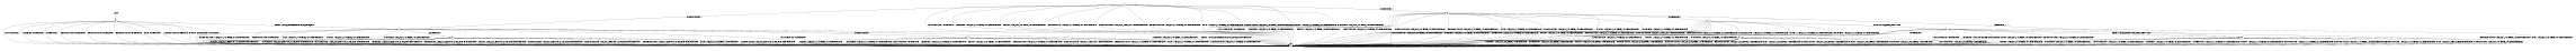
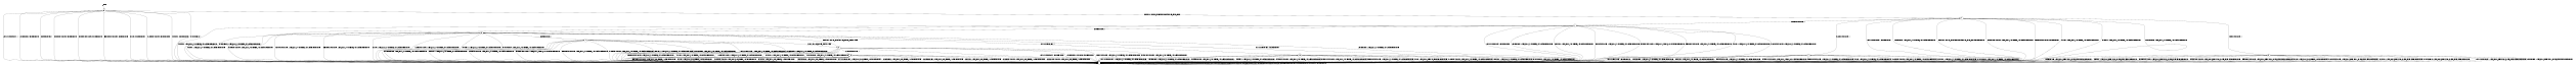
  digraph {
    fontname=Lato
    node [fontname=Lato shape=circle]
    edge [fontname=Lato]
    n1 [label=__start5 shape=none]
    n2 [label=0]
    n3 [label=1]
    n4 [label=2]
    n5 [label=3]
    n6 [label=4]
    n7 [label=7]
    n8 [label=9]
    n9 [label=5]
    n10 [label=6]
    n11 [label=8]
    n12 [label=13]
    n1 -> n2
    n2 -> n3 [label="AlertWarningCloseNotify / -"]
    n2 -> n3 [label="ApplicationData / ConnectionClosed"]
    n2 -> n3 [label="ChangeCipherSpec / -"]
    n2 -> n3 [label="DHClientKeyExchange / ConnectionClosed"]
    n2 -> n3 [label="DHEServerKeyExchange / ConnectionClosed"]
    n2 -> n3 [label="ECDHClientKeyExchange / ConnectionClosed"]
    n2 -> n3 [label="Finished / ConnectionClosed"]
    n2 -> n3 [label="RSAClientKeyExchange / ConnectionClosed"]
    n2 -> n3 [label="ServerHello / ConnectionClosed"]
    n2 -> n3 [label="ServerHelloDone / -"]
    n2 -> n4 [label="ClientHello / SERVER_HELLO|CERTIFICATE|SERVER_HELLO_DONE"]
    n3 -> n3 [label="AlertWarningCloseNotify / ConnectionClosed"]
    n3 -> n3 [label="ApplicationData / ConnectionClosed"]
    n3 -> n3 [label="ChangeCipherSpec / ConnectionClosed"]
    n3 -> n3 [label="ClientHello / ConnectionClosed"]
    n3 -> n3 [label="DHClientKeyExchange / ConnectionClosed"]
    n3 -> n3 [label="DHEServerKeyExchange / ConnectionClosed"]
    n3 -> n3 [label="ECDHClientKeyExchange / ConnectionClosed"]
    n3 -> n3 [label="Finished / ConnectionClosed"]
    n3 -> n3 [label="RSAClientKeyExchange / ConnectionClosed"]
    n3 -> n3 [label="ServerHello / ConnectionClosed"]
    n3 -> n3 [label="ServerHelloDone / ConnectionClosed"]
    n4 -> n3 [label="AlertWarningCloseNotify / ConnectionClosed"]
    n4 -> n3 [label="ApplicationData / ALERT_FATAL_UNEXPECTED_MESSAGE|ConnectionClosed"]
    n4 -> n3 [label="ClientHello / SERVER_HELLO|CERTIFICATE|SERVER_HELLO_DONE|ConnectionClosed"]
    n4 -> n3 [label="DHEServerKeyExchange / ALERT_FATAL_UNEXPECTED_MESSAGE|ConnectionClosed"]
    n4 -> n3 [label="ECDHClientKeyExchange / ConnectionClosed"]
    n4 -> n3 [label="Finished / ALERT_FATAL_UNEXPECTED_MESSAGE|ConnectionClosed"]
    n4 -> n3 [label="ServerHello / ALERT_FATAL_UNEXPECTED_MESSAGE|ConnectionClosed"]
    n4 -> n3 [label="ServerHelloDone / ALERT_FATAL_UNEXPECTED_MESSAGE|ConnectionClosed"]
-   n4 -> n5 [label="ChangeCipherSpec / -"]
-   n6 -> n4 [label="DHClientKeyExchange / -"]
+   n4 -> n5 [label="DHClientKeyExchange / -"]
+   n4 -> n6 [label="DHClientKeyExchange / -"]
    n4 -> n7 [label="RSAClientKeyExchange / -"]
    n5 -> n3 [label="AlertWarningCloseNotify / ALERT_FATAL_DECRYPTION_FAILED_RESERVED|ConnectionClosed"]
    n5 -> n3 [label="ApplicationData / ALERT_FATAL_DECRYPTION_FAILED_RESERVED|ConnectionClosed"]
    n5 -> n3 [label="ChangeCipherSpec / ALERT_FATAL_DECRYPTION_FAILED_RESERVED|ConnectionClosed"]
    n5 -> n3 [label="ClientHello / ALERT_FATAL_DECRYPTION_FAILED_RESERVED|ConnectionClosed"]
    n5 -> n3 [label="DHClientKeyExchange / ALERT_FATAL_DECRYPTION_FAILED_RESERVED|ConnectionClosed"]
    n5 -> n3 [label="DHEServerKeyExchange / ALERT_FATAL_DECRYPTION_FAILED_RESERVED|ConnectionClosed"]
    n5 -> n3 [label="ECDHClientKeyExchange / ALERT_FATAL_DECRYPTION_FAILED_RESERVED|ConnectionClosed"]
    n5 -> n3 [label="Finished / ALERT_FATAL_BAD_RECORD_MAC|ConnectionClosed"]
    n5 -> n3 [label="RSAClientKeyExchange / ALERT_FATAL_DECRYPTION_FAILED_RESERVED|ConnectionClosed"]
    n5 -> n3 [label="ServerHello / ALERT_FATAL_DECRYPTION_FAILED_RESERVED|ConnectionClosed"]
    n5 -> n3 [label="ServerHelloDone / ALERT_FATAL_DECRYPTION_FAILED_RESERVED|ConnectionClosed"]
    n6 -> n3 [label="AlertWarningCloseNotify / ConnectionClosed"]
    n6 -> n3 [label="ApplicationData / ALERT_FATAL_UNEXPECTED_MESSAGE|ConnectionClosed"]
    n6 -> n3 [label="ClientHello / ALERT_FATAL_UNEXPECTED_MESSAGE|ConnectionClosed"]
    n6 -> n3 [label="DHClientKeyExchange / ALERT_FATAL_UNEXPECTED_MESSAGE|ConnectionClosed"]
    n6 -> n3 [label="DHEServerKeyExchange / ALERT_FATAL_ILLEGAL_PARAMETER|ConnectionClosed"]
    n6 -> n3 [label="ECDHClientKeyExchange / ALERT_FATAL_UNEXPECTED_MESSAGE|ConnectionClosed"]
    n6 -> n3 [label="Finished / ALERT_FATAL_UNEXPECTED_MESSAGE|ConnectionClosed"]
    n6 -> n3 [label="RSAClientKeyExchange / ALERT_FATAL_UNEXPECTED_MESSAGE|ConnectionClosed"]
    n6 -> n3 [label="ServerHello / ALERT_FATAL_UNEXPECTED_MESSAGE|ConnectionClosed"]
    n6 -> n3 [label="ServerHelloDone / ALERT_FATAL_UNEXPECTED_MESSAGE|ConnectionClosed"]
    n6 -> n8 [label="ChangeCipherSpec / -"]
    n7 -> n3 [label="AlertWarningCloseNotify / ConnectionClosed"]
    n7 -> n3 [label="ApplicationData / ALERT_FATAL_UNEXPECTED_MESSAGE|ConnectionClosed"]
    n7 -> n3 [label="ClientHello / ALERT_FATAL_UNEXPECTED_MESSAGE|ConnectionClosed"]
    n7 -> n3 [label="DHClientKeyExchange / ALERT_FATAL_UNEXPECTED_MESSAGE|ConnectionClosed"]
    n7 -> n3 [label="DHEServerKeyExchange / ALERT_FATAL_ILLEGAL_PARAMETER|ConnectionClosed"]
    n7 -> n3 [label="ECDHClientKeyExchange / ALERT_FATAL_UNEXPECTED_MESSAGE|ConnectionClosed"]
    n7 -> n3 [label="Finished / ALERT_FATAL_UNEXPECTED_MESSAGE|ConnectionClosed"]
    n7 -> n3 [label="RSAClientKeyExchange / ALERT_FATAL_UNEXPECTED_MESSAGE|ConnectionClosed"]
    n7 -> n3 [label="ServerHello / ALERT_FATAL_UNEXPECTED_MESSAGE|ConnectionClosed"]
    n7 -> n3 [label="ServerHelloDone / ALERT_FATAL_UNEXPECTED_MESSAGE|ConnectionClosed"]
    n8 -> n3 [label="AlertWarningCloseNotify / ConnectionClosed"]
    n8 -> n3 [label="ApplicationData / ALERT_FATAL_UNEXPECTED_MESSAGE|ConnectionClosed"]
    n8 -> n3 [label="ClientHello / ALERT_FATAL_UNEXPECTED_MESSAGE|ConnectionClosed"]
    n8 -> n3 [label="DHClientKeyExchange / ALERT_FATAL_UNEXPECTED_MESSAGE|ConnectionClosed"]
    n8 -> n3 [label="DHEServerKeyExchange / ALERT_FATAL_UNEXPECTED_MESSAGE|ConnectionClosed"]
    n8 -> n3 [label="ECDHClientKeyExchange / ALERT_FATAL_UNEXPECTED_MESSAGE|ConnectionClosed"]
    n8 -> n3 [label="Finished / ALERT_FATAL_UNEXPECTED_MESSAGE|ConnectionClosed"]
    n8 -> n3 [label="RSAClientKeyExchange / ALERT_FATAL_UNEXPECTED_MESSAGE|ConnectionClosed"]
    n8 -> n3 [label="ServerHello / ALERT_FATAL_UNEXPECTED_MESSAGE|ConnectionClosed"]
    n8 -> n3 [label="ServerHelloDone / ALERT_FATAL_UNEXPECTED_MESSAGE|ConnectionClosed"]
    n8 -> n10 [label="ChangeCipherSpec / -"]
-   n8 -> n12 [label="ChangeCipherSpec / -"]
+   n8 -> n12 [label="AlertWarningCloseNotify / -"]
    n9 -> n3 [label="AlertWarningCloseNotify / ALERT_FATAL_BAD_RECORD_MAC|ConnectionClosed"]
    n9 -> n3 [label="ApplicationData / ALERT_FATAL_BAD_RECORD_MAC|ConnectionClosed"]
    n9 -> n3 [label="ChangeCipherSpec / ALERT_FATAL_BAD_RECORD_MAC|ConnectionClosed"]
    n9 -> n3 [label="ClientHello / ALERT_FATAL_BAD_RECORD_MAC|ConnectionClosed"]
    n9 -> n3 [label="DHClientKeyExchange / ALERT_FATAL_BAD_RECORD_MAC|ConnectionClosed"]
    n9 -> n3 [label="DHEServerKeyExchange / ALERT_FATAL_BAD_RECORD_MAC|ConnectionClosed"]
    n9 -> n3 [label="ECDHClientKeyExchange / ALERT_FATAL_BAD_RECORD_MAC|ConnectionClosed"]
    n9 -> n3 [label="Finished / ALERT_FATAL_BAD_RECORD_MAC|ConnectionClosed"]
    n9 -> n3 [label="RSAClientKeyExchange / ALERT_FATAL_BAD_RECORD_MAC|ConnectionClosed"]
    n9 -> n3 [label="ServerHello / ALERT_FATAL_BAD_RECORD_MAC|ConnectionClosed"]
    n9 -> n3 [label="ServerHelloDone / ALERT_FATAL_BAD_RECORD_MAC|ConnectionClosed"]
    n10 -> n3 [label="AlertWarningCloseNotify / ALERT_FATAL_UNEXPECTED_MESSAGE|ConnectionClosed"]
    n10 -> n3 [label="ApplicationData / ALERT_FATAL_UNEXPECTED_MESSAGE|ConnectionClosed"]
    n10 -> n3 [label="ChangeCipherSpec / ALERT_FATAL_UNEXPECTED_MESSAGE|ConnectionClosed"]
    n10 -> n3 [label="ClientHello / ALERT_FATAL_UNEXPECTED_MESSAGE|ConnectionClosed"]
    n10 -> n3 [label="DHClientKeyExchange / ALERT_FATAL_UNEXPECTED_MESSAGE|ConnectionClosed"]
    n10 -> n3 [label="DHEServerKeyExchange / ALERT_FATAL_ILLEGAL_PARAMETER|ConnectionClosed"]
    n10 -> n3 [label="ECDHClientKeyExchange / ALERT_FATAL_UNEXPECTED_MESSAGE|ConnectionClosed"]
    n10 -> n3 [label="RSAClientKeyExchange / ALERT_FATAL_UNEXPECTED_MESSAGE|ConnectionClosed"]
    n10 -> n3 [label="ServerHello / ALERT_FATAL_UNEXPECTED_MESSAGE|ConnectionClosed"]
    n10 -> n3 [label="ServerHelloDone / ALERT_FATAL_UNEXPECTED_MESSAGE|ConnectionClosed"]
    n10 -> n11 [label="Finished / CHANGE_CIPHER_SPEC|FINISHED"]
    n11 -> n3 [label="AlertWarningCloseNotify / ConnectionClosed"]
    n11 -> n3 [label="ApplicationData / APPLICATION|ConnectionClosed"]
    n11 -> n3 [label="DHClientKeyExchange / ALERT_FATAL_UNEXPECTED_MESSAGE|ConnectionClosed"]
    n11 -> n3 [label="DHEServerKeyExchange / ALERT_FATAL_UNEXPECTED_MESSAGE|ConnectionClosed"]
    n11 -> n3 [label="ECDHClientKeyExchange / ALERT_FATAL_UNEXPECTED_MESSAGE|ConnectionClosed"]
    n11 -> n3 [label="Finished / ALERT_FATAL_UNEXPECTED_MESSAGE|ConnectionClosed"]
    n11 -> n3 [label="RSAClientKeyExchange / ALERT_FATAL_UNEXPECTED_MESSAGE|ConnectionClosed"]
    n11 -> n3 [label="ServerHello / ALERT_FATAL_UNEXPECTED_MESSAGE|ConnectionClosed"]
    n11 -> n3 [label="ServerHelloDone / ALERT_FATAL_UNEXPECTED_MESSAGE|ConnectionClosed"]
-   n11 -> n12 [label="ClientHello / SERVER_HELLO|CHANGE_CIPHER_SPEC|FINISHED"]
-   n11 -> n9 [label="ChangeCipherSpec / -"]
+   n11 -> n8 [label="ClientHello / SERVER_HELLO|CHANGE_CIPHER_SPEC|FINISHED"]
+   n11 -> n9 [label="RSAClientKeyExchange / -"]
    n12 -> n3 [label="AlertWarningCloseNotify / ALERT_FATAL_UNEXPECTED_MESSAGE|ConnectionClosed"]
    n12 -> n3 [label="ApplicationData / ALERT_FATAL_UNEXPECTED_MESSAGE|ConnectionClosed"]
    n12 -> n3 [label="ChangeCipherSpec / ALERT_FATAL_UNEXPECTED_MESSAGE|ConnectionClosed"]
    n12 -> n3 [label="ClientHello / ALERT_FATAL_UNEXPECTED_MESSAGE|ConnectionClosed"]
    n12 -> n3 [label="DHClientKeyExchange / ALERT_FATAL_UNEXPECTED_MESSAGE|ConnectionClosed"]
    n12 -> n3 [label="DHEServerKeyExchange / ALERT_FATAL_UNEXPECTED_MESSAGE|ConnectionClosed"]
    n12 -> n3 [label="ECDHClientKeyExchange / ALERT_FATAL_UNEXPECTED_MESSAGE|ConnectionClosed"]
    n12 -> n3 [label="Finished / ALERT_FATAL_DECRYPT_ERROR|ConnectionClosed"]
    n12 -> n3 [label="RSAClientKeyExchange / ALERT_FATAL_UNEXPECTED_MESSAGE|ConnectionClosed"]
    n12 -> n3 [label="ServerHello / ALERT_FATAL_UNEXPECTED_MESSAGE|ConnectionClosed"]
    n12 -> n3 [label="ServerHelloDone / ALERT_FATAL_UNEXPECTED_MESSAGE|ConnectionClosed"]
  }
